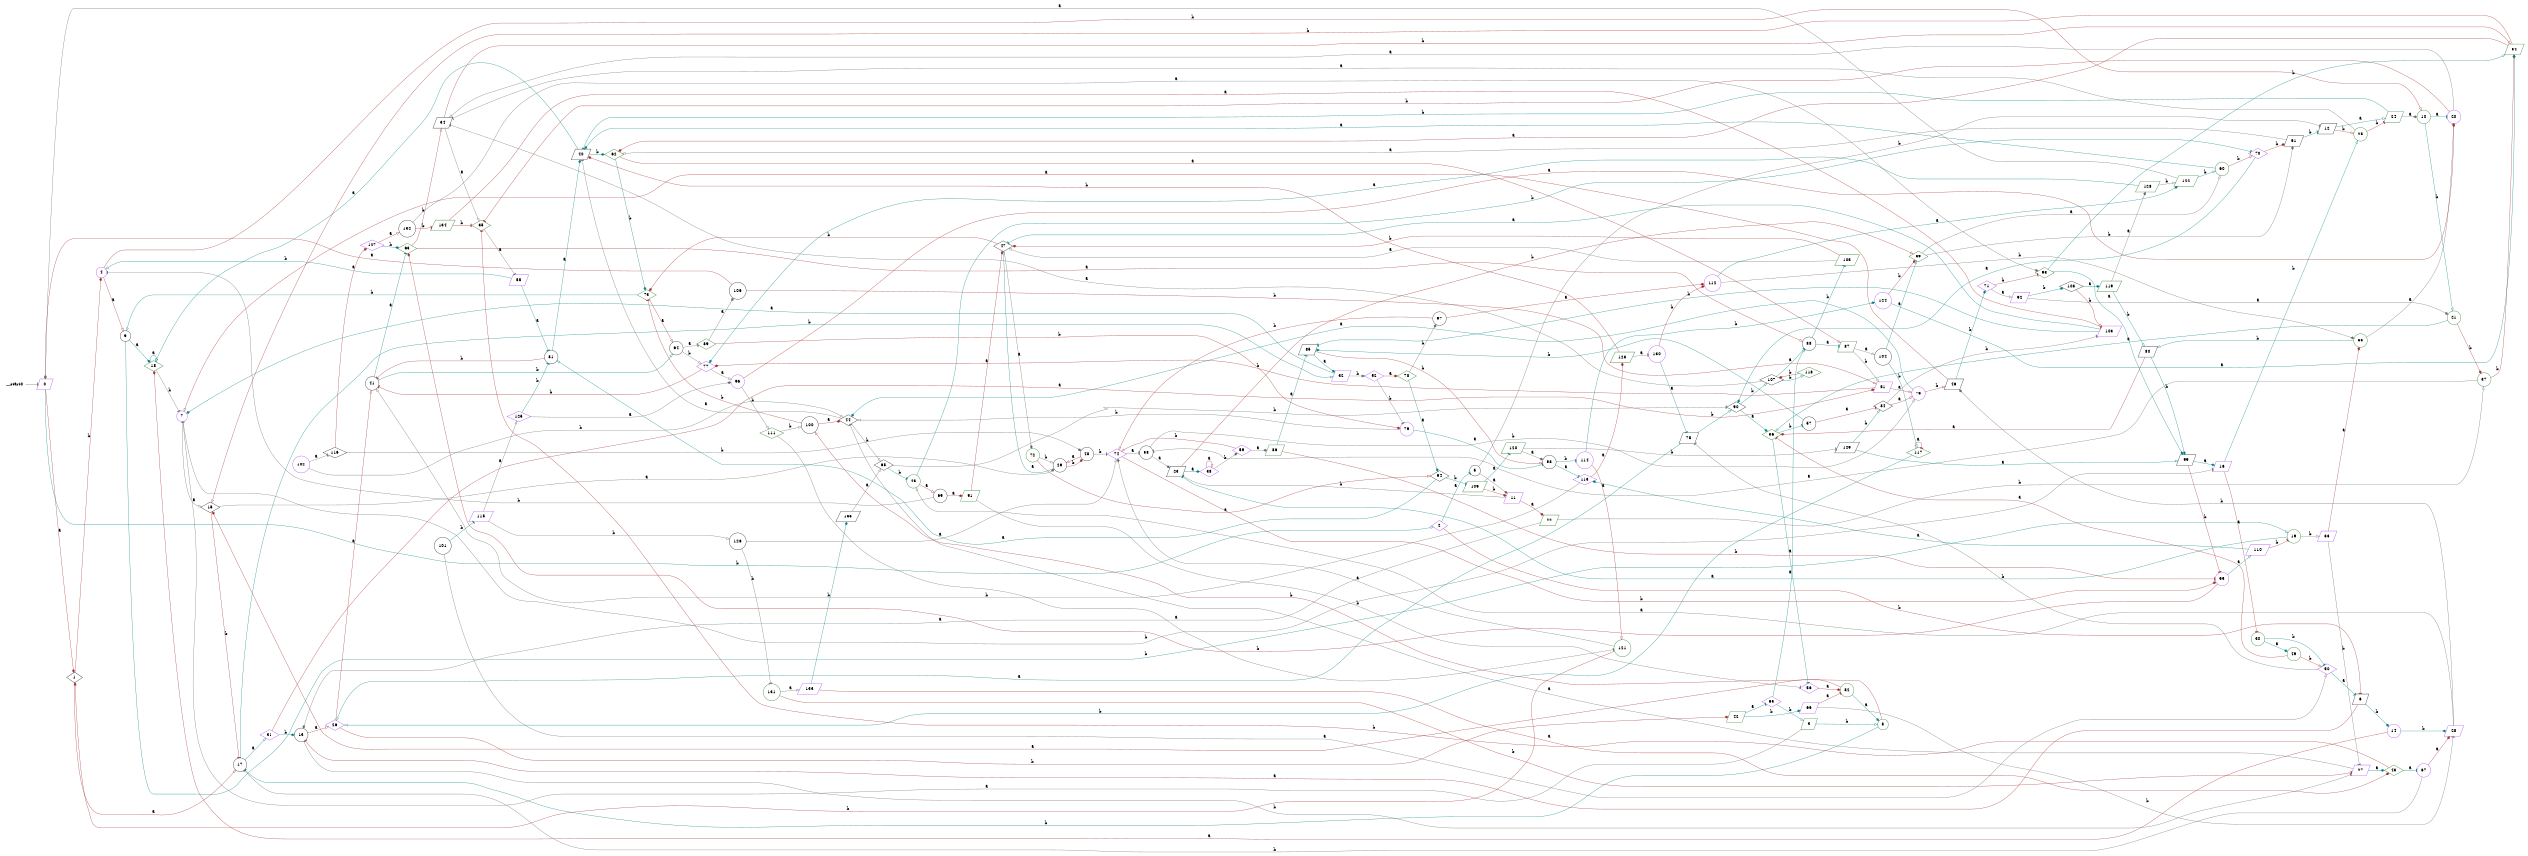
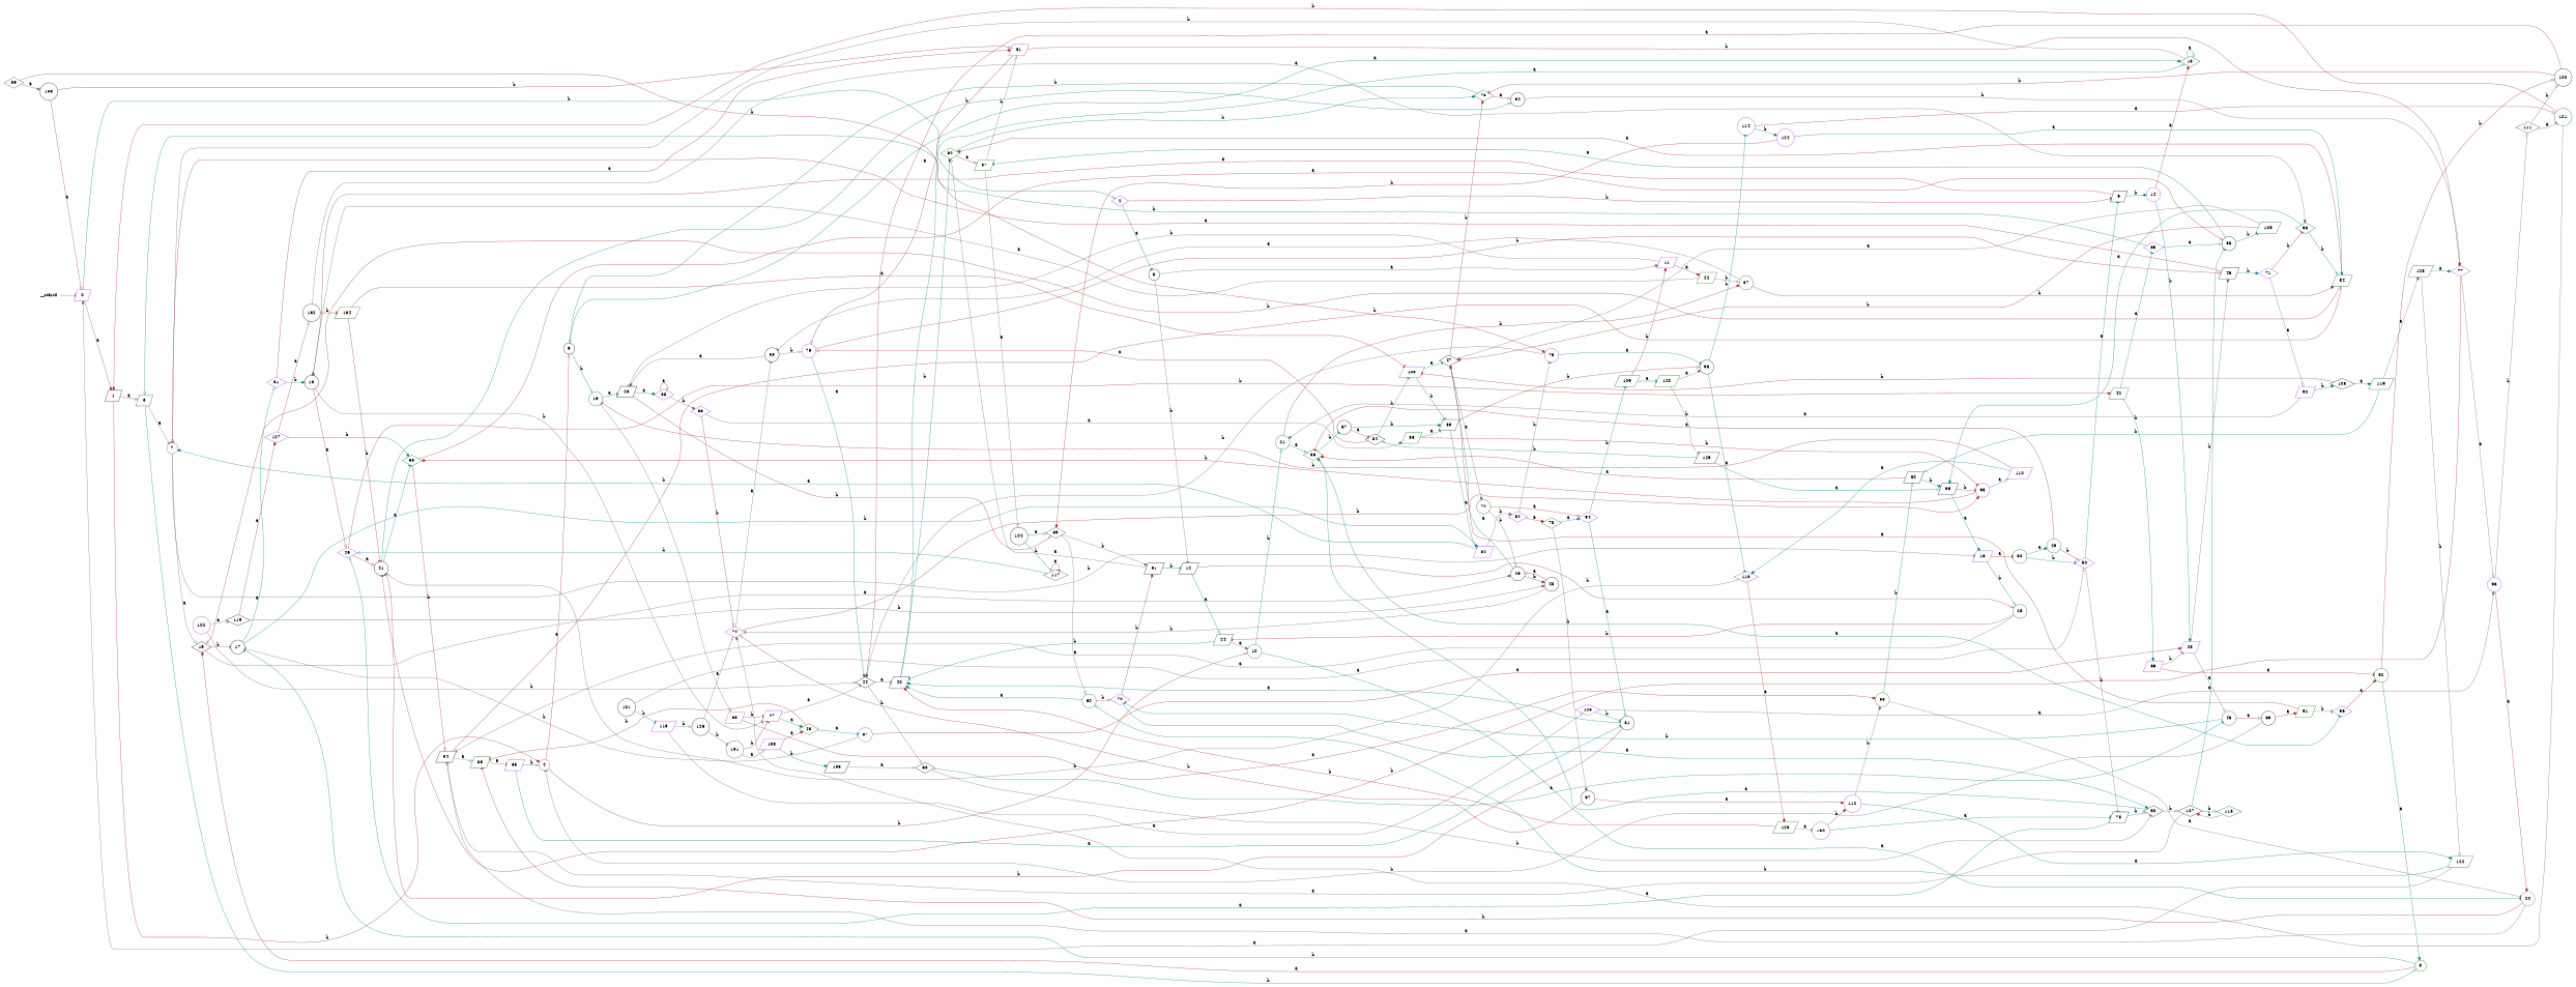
  digraph {
    rankdir=LR
    node [color=purple shape=circle]
    edge [arrowhead=diamond color=teal]
    __start0 [color=black shape=none]
    0 [shape=parallelogram]
-   1 [color=black shape=diamond]
+   1 [color=black shape=parallelogram]
    2 [shape=diamond]
    3 [color=darkgreen shape=parallelogram]
    4
    5 [color=black]
    6 [color=black shape=parallelogram]
    7
    8 [color=darkgreen]
    9 [color=black]
    10 [color=darkgreen]
    11 [shape=parallelogram]
    12 [color=black shape=parallelogram]
    13 [color=black]
    14
    15 [color=black shape=diamond]
    16 [shape=parallelogram]
    17 [color=black]
    18 [color=darkgreen shape=diamond]
    19 [color=darkgreen]
    20
    21 [color=darkgreen]
    22 [color=darkgreen shape=parallelogram]
    23 [color=black shape=parallelogram]
    24 [color=darkgreen shape=parallelogram]
    25 [color=darkgreen]
    26 [shape=diamond]
    27 [shape=parallelogram]
    28 [shape=parallelogram]
    29 [color=black]
    30 [color=darkgreen]
    31 [shape=diamond]
    32 [shape=parallelogram]
    33 [shape=parallelogram]
    34 [color=black shape=parallelogram]
-   35 [color=darkgreen shape=diamond]
+   35 [color=darkgreen shape=parallelogram]
    36 [color=darkgreen shape=diamond]
    37 [color=darkgreen]
    38 [shape=diamond]
    39 [color=darkgreen shape=diamond]
    40 [color=black shape=parallelogram]
    41 [color=black]
    42 [color=darkgreen shape=parallelogram]
    43 [color=darkgreen shape=diamond]
    44 [color=black shape=diamond]
    45 [color=darkgreen]
    46 [color=black shape=parallelogram]
    47 [color=black shape=diamond]
    48 [color=black]
    49 [color=darkgreen]
    50 [shape=diamond]
    51 [shape=parallelogram]
    52 [shape=diamond]
    53 [color=darkgreen]
    54 [color=darkgreen shape=parallelogram]
    55 [shape=parallelogram]
    56 [shape=diamond]
    57 [color=black]
    58 [color=black]
    59 [shape=diamond]
    60 [color=darkgreen]
    61 [color=black shape=parallelogram]
    62 [color=darkgreen shape=diamond]
    63 [color=darkgreen shape=diamond]
    64 [color=black]
    65 [shape=diamond]
    66 [shape=parallelogram]
    67
    68 [color=black shape=diamond]
    69 [color=black]
    70 [shape=diamond]
    71 [shape=diamond]
    72 [color=darkgreen]
    73 [color=darkgreen shape=diamond]
    74 [shape=diamond]
    75 [color=black shape=parallelogram]
    76
    77 [shape=diamond]
    78 [color=darkgreen shape=diamond]
    79
    80 [color=black shape=parallelogram]
    81 [color=black]
    82 [color=darkgreen]
    84 [color=black shape=diamond]
    85 [color=black shape=parallelogram]
    86 [color=darkgreen shape=parallelogram]
    87 [color=darkgreen shape=parallelogram]
    88 [color=black]
    89 [color=darkgreen shape=diamond]
    90 [color=black shape=diamond]
    91 [color=darkgreen shape=parallelogram]
    92 [shape=parallelogram]
    93 [color=darkgreen shape=diamond]
-   94 [color=black shape=diamond]
+   94 [shape=diamond]
    95
    96
    97 [color=black]
    98 [color=black]
    99 [color=black shape=parallelogram]
    100 [color=black]
    103 [shape=parallelogram]
    104 [color=black]
    105 [color=darkgreen shape=parallelogram]
    106 [color=black]
    107 [color=black shape=diamond]
    108 [color=black shape=diamond]
    109 [color=darkgreen shape=parallelogram]
    110 [shape=parallelogram]
    111 [color=darkgreen shape=diamond]
    112
    113 [shape=diamond]
    114
    101 [color=black]
    115 [shape=parallelogram]
    102
    116 [color=black shape=diamond]
    117 [color=darkgreen shape=diamond]
    118 [color=darkgreen shape=diamond]
    119 [color=darkgreen shape=parallelogram]
    120 [color=darkgreen shape=parallelogram]
    121 [color=darkgreen]
    122 [color=darkgreen shape=parallelogram]
    123 [color=darkgreen shape=parallelogram]
    124
    125 [shape=diamond]
    126 [color=black]
    127 [shape=diamond]
    128 [color=darkgreen shape=parallelogram]
    129 [color=black shape=parallelogram]
    130
    131 [color=darkgreen]
    132 [color=black]
    133 [shape=parallelogram]
    134 [color=darkgreen shape=parallelogram]
    135 [color=black shape=parallelogram]
    __start0 -> 0 [arrowhead=tee color=gray40]
    0 -> 1 [color=brown label=a]
    0 -> 2 [arrowhead=onormal label=b]
-   1 -> 17 [arrowhead=onormal color=brown label=a]
+   1 -> 3 [arrowhead=onormal color=brown label=a]
    1 -> 4 [color=brown label=b]
    2 -> 5 [arrowhead=tee label=a]
    2 -> 6 [arrowhead=tee color=brown label=b]
    3 -> 7 [arrowhead=tee color=gray40 label=a]
    3 -> 8 [arrowhead=onormal label=b]
    4 -> 9 [arrowhead=onormal color=brown label=a]
    4 -> 10 [arrowhead=onormal color=brown label=b]
    5 -> 11 [color=gray40 label=a]
    5 -> 12 [arrowhead=tee color=gray40 label=b]
    6 -> 13 [arrowhead=tee color=brown label=a]
    6 -> 14 [label=b]
    7 -> 15 [arrowhead=onormal color=gray40 label=a]
    7 -> 16 [arrowhead=tee color=gray40 label=b]
    8 -> 15 [color=brown label=a]
    8 -> 17 [arrowhead=tee label=b]
    9 -> 18 [label=a]
    9 -> 19 [arrowhead=onormal label=b]
    10 -> 20 [arrowhead=tee label=a]
    10 -> 21 [arrowhead=onormal label=b]
    11 -> 22 [color=brown label=a]
    11 -> 23 [arrowhead=tee color=gray40 label=b]
    12 -> 24 [arrowhead=onormal label=a]
    12 -> 25 [arrowhead=onormal color=brown label=b]
    13 -> 26 [arrowhead=onormal color=brown label=a]
    13 -> 27 [arrowhead=tee color=gray40 label=b]
    14 -> 18 [color=brown label=a]
    14 -> 28 [label=b]
    15 -> 17 [arrowhead=tee color=brown label=b]
    15 -> 29 [color=gray40 label=a]
    16 -> 25 [arrowhead=onormal label=b]
    16 -> 30 [arrowhead=tee color=brown label=a]
    17 -> 31 [arrowhead=onormal label=a]
    17 -> 32 [arrowhead=onormal label=b]
    18 -> 7 [arrowhead=tee color=gray40 label=b]
    18 -> 18 [arrowhead=onormal label=a]
    19 -> 23 [arrowhead=tee label=a]
    19 -> 33 [arrowhead=onormal color=gray40 label=b]
    20 -> 34 [arrowhead=onormal color=gray40 label=a]
    20 -> 35 [arrowhead=tee color=brown label=b]
    21 -> 36 [arrowhead=onormal label=a]
    21 -> 37 [color=brown label=b]
    22 -> 13 [color=gray40 label=a]
    22 -> 37 [arrowhead=onormal color=gray40 label=b]
    23 -> 38 [label=a]
    23 -> 39 [arrowhead=onormal color=brown label=b]
    24 -> 10 [color=gray40 label=a]
    24 -> 40 [arrowhead=tee label=b]
    25 -> 24 [arrowhead=tee color=brown label=b]
    25 -> 34 [arrowhead=tee color=gray40 label=a]
    26 -> 41 [arrowhead=onormal color=brown label=a]
    26 -> 42 [color=brown label=b]
    27 -> 43 [label=a]
    27 -> 44 [arrowhead=tee color=gray40 label=a]
    28 -> 45 [arrowhead=onormal color=gray40 label=a]
    28 -> 46 [color=gray40 label=b]
    29 -> 47 [arrowhead=onormal label=a]
    29 -> 48 [color=brown label=b]
    30 -> 49 [label=a]
    30 -> 50 [arrowhead=tee label=b]
    31 -> 13 [label=b]
    31 -> 51 [color=brown label=a]
    32 -> 7 [label=a]
    32 -> 52 [color=gray40 label=b]
    33 -> 27 [arrowhead=tee color=gray40 label=b]
    33 -> 53 [color=brown label=a]
    34 -> 35 [arrowhead=onormal color=gray40 label=a]
    34 -> 54 [arrowhead=onormal color=brown label=b]
    35 -> 55 [arrowhead=tee color=gray40 label=a]
    36 -> 56 [arrowhead=tee label=a]
    36 -> 57 [arrowhead=tee label=b]
    37 -> 54 [color=brown label=b]
    37 -> 58 [arrowhead=tee color=gray40 label=a]
    38 -> 38 [arrowhead=onormal color=brown label=a]
    38 -> 59 [color=gray40 label=b]
    39 -> 60 [arrowhead=onormal color=gray40 label=a]
    39 -> 61 [color=gray40 label=b]
    40 -> 18 [arrowhead=onormal label=a]
    40 -> 62 [label=b]
    41 -> 63 [arrowhead=tee label=a]
    41 -> 64 [arrowhead=onormal label=b]
    42 -> 65 [arrowhead=tee label=a]
    42 -> 66 [label=b]
    43 -> 35 [arrowhead=tee color=brown label=b]
    43 -> 67 [arrowhead=tee label=a]
    44 -> 40 [arrowhead=tee color=gray40 label=a]
    44 -> 68 [arrowhead=onormal color=gray40 label=b]
    45 -> 69 [arrowhead=onormal color=brown label=a]
    45 -> 70 [arrowhead=tee label=b]
    46 -> 7 [arrowhead=onormal color=brown label=a]
    46 -> 71 [label=b]
    47 -> 72 [color=gray40 label=a]
    47 -> 73 [color=brown label=b]
    48 -> 29 [arrowhead=onormal color=brown label=a]
    48 -> 74 [arrowhead=tee color=gray40 label=b]
    49 -> 36 [arrowhead=tee color=brown label=a]
    49 -> 50 [arrowhead=onormal color=brown label=b]
    50 -> 6 [arrowhead=tee label=a]
    50 -> 75 [arrowhead=tee color=gray40 label=b]
    51 -> 76 [arrowhead=onormal color=brown label=a]
    51 -> 77 [color=brown label=b]
    52 -> 78 [color=brown label=a]
    52 -> 79 [arrowhead=tee color=gray40 label=b]
    53 -> 20 [arrowhead=tee color=gray40 label=a]
    53 -> 80 [arrowhead=onormal label=b]
    54 -> 15 [arrowhead=onormal color=brown label=b]
    54 -> 62 [color=brown label=a]
    55 -> 4 [arrowhead=onormal label=b]
    55 -> 81 [arrowhead=tee label=a]
    56 -> 82 [color=brown label=a]
    57 -> 84 [arrowhead=tee color=brown label=a]
    57 -> 85 [label=b]
    58 -> 23 [color=gray40 label=a]
    58 -> 76 [arrowhead=onormal color=gray40 label=b]
    59 -> 74 [arrowhead=onormal color=brown label=b]
    59 -> 86 [color=gray40 label=a]
    60 -> 40 [label=a]
    60 -> 70 [arrowhead=onormal color=brown label=b]
    61 -> 12 [arrowhead=tee label=b]
    61 -> 62 [arrowhead=onormal color=gray40 label=a]
    62 -> 73 [label=b]
    62 -> 87 [arrowhead=onormal color=brown label=a]
    63 -> 34 [arrowhead=onormal color=brown label=b]
    63 -> 88 [arrowhead=onormal color=brown label=a]
    64 -> 77 [arrowhead=onormal color=gray40 label=b]
-   64 -> 89 [arrowhead=tee color=gray40 label=a]
    65 -> 3 [arrowhead=onormal label=b]
    65 -> 88 [arrowhead=onormal label=a]
    66 -> 28 [arrowhead=tee color=gray40 label=b]
    66 -> 82 [arrowhead=tee color=brown label=a]
    67 -> 17 [arrowhead=tee color=gray40 label=b]
    67 -> 28 [color=brown label=a]
-   68 -> 45 [arrowhead=tee label=b]
+   68 -> 45 [arrowhead=tee label=a]
    68 -> 90 [arrowhead=tee color=gray40 label=b]
    69 -> 4 [arrowhead=tee color=gray40 label=b]
    69 -> 91 [color=brown label=a]
    70 -> 61 [color=brown label=b]
    70 -> 90 [label=a]
    71 -> 92 [arrowhead=onormal color=gray40 label=a]
    71 -> 93 [arrowhead=tee color=brown label=b]
    72 -> 29 [arrowhead=onormal color=gray40 label=b]
    72 -> 94 [arrowhead=onormal color=brown label=a]
    73 -> 9 [arrowhead=onormal label=b]
    73 -> 64 [arrowhead=onormal color=brown label=a]
    74 -> 58 [arrowhead=tee color=gray40 label=a]
    74 -> 95 [color=brown label=b]
    75 -> 26 [arrowhead=onormal label=a]
    75 -> 90 [arrowhead=onormal label=b]
    76 -> 44 [label=a]
    76 -> 46 [arrowhead=onormal color=brown label=b]
    77 -> 41 [arrowhead=tee color=brown label=b]
    77 -> 96 [arrowhead=onormal color=gray40 label=a]
    78 -> 94 [label=a]
    78 -> 97 [color=gray40 label=b]
    79 -> 44 [arrowhead=onormal color=gray40 label=b]
    79 -> 98 [arrowhead=tee label=a]
    80 -> 36 [color=brown label=a]
    80 -> 99 [label=b]
    81 -> 40 [label=a]
    81 -> 41 [arrowhead=tee color=brown label=b]
    82 -> 8 [label=a]
    82 -> 100 [arrowhead=onormal color=brown label=b]
    84 -> 76 [arrowhead=onormal color=brown label=a]
    84 -> 103 [arrowhead=tee color=gray40 label=b]
    85 -> 32 [label=a]
    85 -> 98 [arrowhead=onormal color=brown label=b]
    86 -> 85 [arrowhead=tee label=a]
    86 -> 95 [arrowhead=tee color=brown label=b]
    87 -> 51 [arrowhead=onormal color=gray40 label=b]
    87 -> 104 [arrowhead=onormal color=gray40 label=a]
    88 -> 87 [arrowhead=tee label=a]
    88 -> 105 [arrowhead=tee label=b]
    89 -> 79 [color=brown label=b]
    89 -> 106 [color=gray40 label=a]
    90 -> 36 [label=a]
    90 -> 107 [arrowhead=onormal label=b]
    91 -> 47 [color=brown label=a]
    91 -> 56 [arrowhead=tee color=gray40 label=b]
    92 -> 21 [color=gray40 label=a]
    92 -> 108 [label=b]
    93 -> 54 [arrowhead=onormal label=b]
    93 -> 99 [label=a]
    94 -> 81 [arrowhead=onormal label=a]
    94 -> 109 [arrowhead=tee label=b]
    95 -> 63 [color=brown label=b]
    95 -> 110 [arrowhead=onormal label=a]
    96 -> 20 [color=brown label=a]
    96 -> 111 [arrowhead=onormal color=gray40 label=b]
    97 -> 74 [arrowhead=onormal color=brown label=b]
    97 -> 112 [color=brown label=a]
    98 -> 113 [arrowhead=tee label=a]
    98 -> 114 [arrowhead=tee label=b]
    99 -> 16 [label=a]
    99 -> 95 [arrowhead=tee color=brown label=b]
    100 -> 44 [color=brown label=a]
    100 -> 73 [arrowhead=tee color=brown label=b]
    103 -> 47 [arrowhead=tee label=a]
    103 -> 85 [arrowhead=tee label=b]
    104 -> 39 [arrowhead=onormal label=a]
    104 -> 117 [arrowhead=onormal label=b]
    105 -> 47 [arrowhead=onormal color=gray40 label=a]
    105 -> 47 [color=brown label=b]
    106 -> 0 [arrowhead=onormal color=brown label=a]
    106 -> 51 [arrowhead=onormal color=brown label=b]
    107 -> 34 [arrowhead=tee color=gray40 label=a]
    107 -> 88 [arrowhead=tee label=a]
    107 -> 118 [arrowhead=onormal label=b]
-   108 -> 103 [arrowhead=onormal color=brown label=b]
+   108 -> 103 [arrowhead=tee color=brown label=b]
    108 -> 119 [label=a]
    109 -> 11 [color=brown label=b]
    109 -> 120 [arrowhead=tee label=a]
    110 -> 19 [arrowhead=tee color=brown label=b]
    110 -> 113 [label=a]
    111 -> 100 [arrowhead=onormal color=gray40 label=b]
    111 -> 121 [arrowhead=tee color=gray40 label=a]
    112 -> 53 [color=gray40 label=b]
    112 -> 122 [label=a]
    113 -> 41 [arrowhead=onormal color=gray40 label=b]
    113 -> 123 [color=brown label=a]
    114 -> 121 [arrowhead=onormal color=brown label=a]
    114 -> 124 [label=b]
    101 -> 50 [arrowhead=onormal color=gray40 label=a]
    101 -> 115 [arrowhead=tee label=b]
    115 -> 125 [arrowhead=onormal color=gray40 label=a]
    115 -> 126 [arrowhead=onormal color=gray40 label=b]
    102 -> 44 [arrowhead=onormal color=gray40 label=b]
    102 -> 116 [arrowhead=tee color=gray40 label=a]
    116 -> 48 [color=gray40 label=b]
    116 -> 127 [color=brown label=a]
    117 -> 26 [arrowhead=onormal label=b]
    117 -> 117 [arrowhead=tee color=brown label=a]
    118 -> 107 [color=brown label=b]
    119 -> 80 [arrowhead=onormal label=b]
    119 -> 128 [color=gray40 label=a]
    120 -> 98 [color=gray40 label=a]
    120 -> 129 [arrowhead=tee color=gray40 label=b]
    121 -> 1 [color=brown label=b]
    121 -> 74 [color=gray40 label=a]
    122 -> 0 [color=gray40 label=a]
    122 -> 60 [arrowhead=onormal label=b]
    123 -> 40 [color=brown label=b]
    123 -> 130 [arrowhead=tee color=gray40 label=a]
    124 -> 39 [color=brown label=b]
    124 -> 54 [label=a]
    125 -> 81 [arrowhead=tee label=b]
    125 -> 96 [color=gray40 label=a]
    126 -> 74 [arrowhead=onormal color=gray40 label=a]
    126 -> 131 [arrowhead=tee color=gray40 label=b]
    127 -> 63 [label=b]
    127 -> 132 [arrowhead=onormal color=brown label=a]
    128 -> 77 [label=a]
    128 -> 122 [arrowhead=onormal color=gray40 label=b]
    129 -> 84 [arrowhead=onormal label=b]
    129 -> 99 [arrowhead=onormal label=a]
    130 -> 75 [arrowhead=tee label=a]
    130 -> 112 [color=brown label=b]
    131 -> 27 [arrowhead=tee color=brown label=b]
    131 -> 133 [arrowhead=onormal color=gray40 label=a]
    132 -> 93 [color=gray40 label=a]
    132 -> 134 [arrowhead=tee color=brown label=b]
    133 -> 43 [color=brown label=a]
    133 -> 135 [label=b]
-   134 -> 35 [arrowhead=tee color=brown label=b]
+   134 -> 41 [arrowhead=tee color=brown label=b]
    134 -> 103 [arrowhead=tee color=brown label=a]
    135 -> 68 [arrowhead=onormal color=gray40 label=a]
  }
